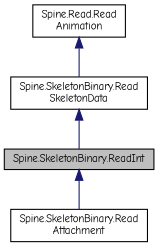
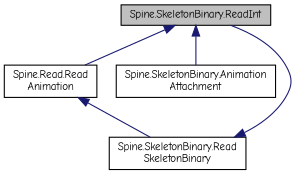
  digraph {
    fontname="Comic Neue"
    rankdir=TB
    node [color=black fillcolor=white fontname="Comic Neue" fontsize=10 shape=record style=filled]
    edge [color=midnightblue dir=back fontname="Comic Neue" fontsize=10 labelfontname=Helvetica labelfontsize=10 style=solid]
    n1 [fillcolor=grey75 fontcolor=black height=0.2 label="Spine.SkeletonBinary.ReadInt" width=0.4]
    n2 [height=0.2 label="Spine.Read.Read\lAnimation" width=0.4]
-   n3 [height=0.2 label="Spine.SkeletonBinary.Read\lAttachment" width=0.4]
-   n4 [height=0.2 label="Spine.SkeletonBinary.Read\lSkeletonData" width=0.4]
+   n3 [height=0.2 label="Spine.SkeletonBinary.Animation\lAttachment" width=0.4]
+   n4 [height=0.2 label="Spine.SkeletonBinary.Read\lSkeletonBinary" width=0.4]
+   n1 -> n2
    n1 -> n3
    n2 -> n4
    n4 -> n1
  }
